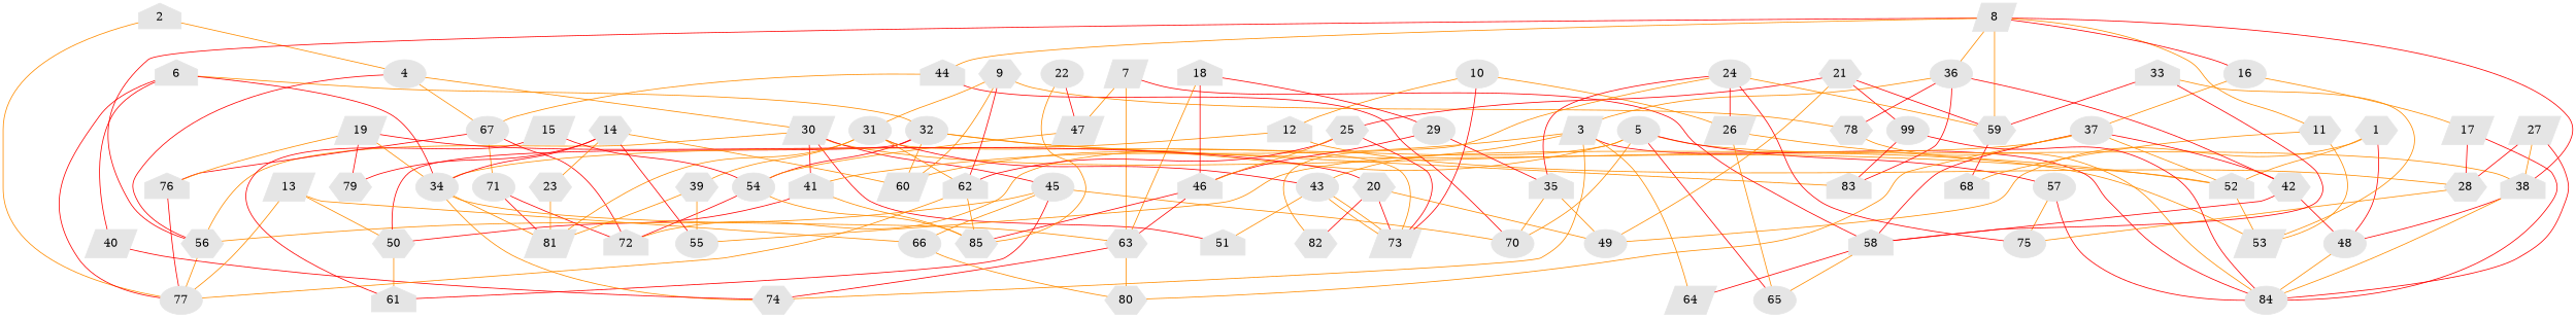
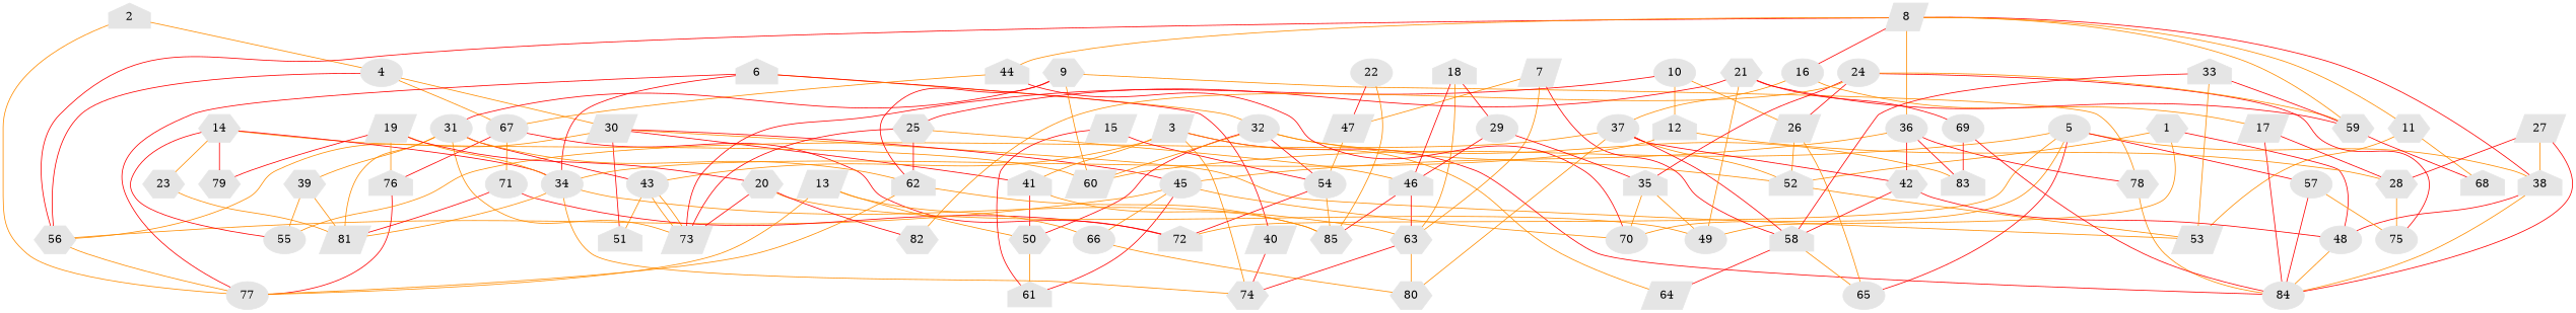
  graph {
    node [color=gray90 shape=ellipse style=filled]
    edge [color=darkorange]
    1 [shape=hexagon]
    48
    49
    52 [shape=house]
    84
    53 [shape=parallelogram]
    83 [shape=house]
    2 [shape=house]
    4
    77
    30 [shape=parallelogram]
    56 [shape=hexagon]
    67
    3 [shape=parallelogram]
    41 [shape=house]
    43
    64 [shape=parallelogram]
    74 [shape=hexagon]
    50 [shape=hexagon]
    85 [shape=hexagon]
    73 [shape=parallelogram]
    51 [shape=house]
    45
    72 [shape=house]
    76 [shape=house]
    71
    38 [shape=house]
    5
    57
    60 [shape=parallelogram]
    65
    70
    75
    6 [shape=house]
    32
    34
    40 [shape=parallelogram]
    54
    63 [shape=hexagon]
    81 [shape=parallelogram]
    7 [shape=parallelogram]
    47 [shape=parallelogram]
    58 [shape=house]
    80 [shape=hexagon]
    8 [shape=parallelogram]
    11 [shape=hexagon]
    16
    36
    44 [shape=house]
    59 [shape=hexagon]
    68 [shape=house]
    37
    17 [shape=parallelogram]
    78 [shape=hexagon]
    42 [shape=hexagon]
    9 [shape=hexagon]
    31
    62 [shape=house]
    39 [shape=hexagon]
    12 [shape=house]
    10
    26 [shape=parallelogram]
    28 [shape=hexagon]
    13 [shape=parallelogram]
    66
    61 [shape=house]
    14 [shape=hexagon]
    23 [shape=hexagon]
    55
    79 [shape=hexagon]
    15 [shape=parallelogram]
    18 [shape=house]
    29
    46 [shape=house]
    35 [shape=house]
    19 [shape=parallelogram]
    20 [shape=hexagon]
    82 [shape=hexagon]
    21 [shape=hexagon]
    25 [shape=hexagon]
-   69 [label=99]
+   69
    22
    24
    27 [shape=parallelogram]
    33 [shape=house]
    1 -- 48 [color=red]
    1 -- 49
    1 -- 52
    48 -- 84
    52 -- 53
    2 -- 4
    2 -- 77
    4 -- 30
    4 -- 56 [color=red]
    4 -- 67
    30 -- 53
    30 -- 56
    30 -- 41 [color=red]
    30 -- 51 [color=red]
    30 -- 45 [color=red]
    56 -- 77
    67 -- 72 [color=red]
    67 -- 76 [color=red]
    67 -- 71
    3 -- 84 [color=red]
    3 -- 41
    3 -- 43
    3 -- 64
    3 -- 74
    41 -- 50 [color=red]
    41 -- 85
    43 -- 73
    43 -- 73
    43 -- 51
    50 -- 61
    45 -- 56
    45 -- 70
    45 -- 66
    45 -- 61 [color=red]
    76 -- 77 [color=red]
    71 -- 72 [color=red]
    71 -- 81 [color=red]
    38 -- 48 [color=red]
    38 -- 84
    5 -- 72
    5 -- 38
    5 -- 57 [color=red]
    5 -- 60
    5 -- 65 [color=red]
    5 -- 70
    57 -- 84 [color=red]
    57 -- 75
    6 -- 77 [color=red]
    6 -- 32
    6 -- 34 [color=red]
    6 -- 40 [color=red]
    32 -- 52
    32 -- 83
    32 -- 50 [color=red]
    32 -- 60
    32 -- 54 [color=red]
    34 -- 74
    34 -- 63
    34 -- 81
    40 -- 74 [color=red]
    54 -- 85
    54 -- 72 [color=red]
    63 -- 74 [color=red]
    63 -- 80
    7 -- 63
    7 -- 47
    7 -- 58 [color=red]
    47 -- 54
    58 -- 64 [color=red]
    58 -- 65
    8 -- 56 [color=red]
    8 -- 38 [color=red]
    8 -- 11
    8 -- 16 [color=red]
    8 -- 36
    8 -- 44
    8 -- 59
    11 -- 53
    11 -- 68
    16 -- 37
    16 -- 17
    36 -- 83 [color=red]
-   36 -- 3
+   36 -- 45
    36 -- 78 [color=red]
    36 -- 42 [color=red]
    44 -- 67
    44 -- 70 [color=red]
    59 -- 68 [color=red]
    37 -- 52
    37 -- 58 [color=red]
    37 -- 80
    37 -- 42 [color=red]
    37 -- 55
    17 -- 84 [color=red]
    17 -- 28 [color=red]
    78 -- 84
    42 -- 48 [color=red]
    42 -- 58 [color=red]
    9 -- 60
    9 -- 78
-   9 -- 31
+   9 -- 31 [color=red]
    9 -- 62 [color=red]
    31 -- 43 [color=red]
    31 -- 73
    31 -- 81
    31 -- 62
    31 -- 39
    62 -- 77
    62 -- 85
    39 -- 81
    39 -- 55
    12 -- 34
    12 -- 28
    10 -- 73 [color=red]
    10 -- 12
    10 -- 26
    26 -- 52
    26 -- 65
    28 -- 75
    13 -- 77
    13 -- 50
    13 -- 66
    66 -- 80
    14 -- 60
    14 -- 34 [color=red]
    14 -- 23
    14 -- 55 [color=red]
    14 -- 79 [color=red]
    23 -- 81
    15 -- 54 [color=red]
    15 -- 61 [color=red]
    18 -- 63
    18 -- 29 [color=red]
    18 -- 46 [color=red]
    29 -- 46 [color=red]
    29 -- 35 [color=red]
    46 -- 85 [color=red]
    46 -- 63 [color=red]
    35 -- 49
    35 -- 70
    19 -- 76
    19 -- 34
    19 -- 79 [color=red]
    19 -- 20 [color=red]
    20 -- 49
    20 -- 73 [color=red]
    20 -- 82 [color=red]
    21 -- 49
    21 -- 59 [color=red]
    21 -- 25 [color=red]
    21 -- 69 [color=red]
    25 -- 73 [color=red]
    25 -- 62 [color=red]
    25 -- 46
    69 -- 84 [color=red]
    69 -- 83 [color=red]
    22 -- 85
    22 -- 47 [color=red]
    24 -- 75 [color=red]
    24 -- 59
    24 -- 26 [color=red]
    24 -- 35 [color=red]
    24 -- 82
    27 -- 84 [color=red]
    27 -- 38
    27 -- 28 [color=red]
    33 -- 53
    33 -- 58 [color=red]
    33 -- 59 [color=red]
  }
